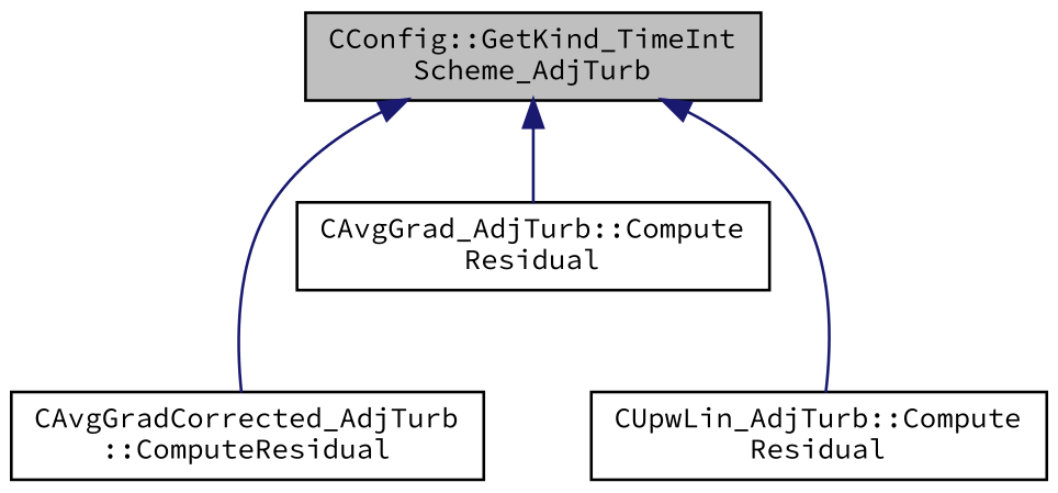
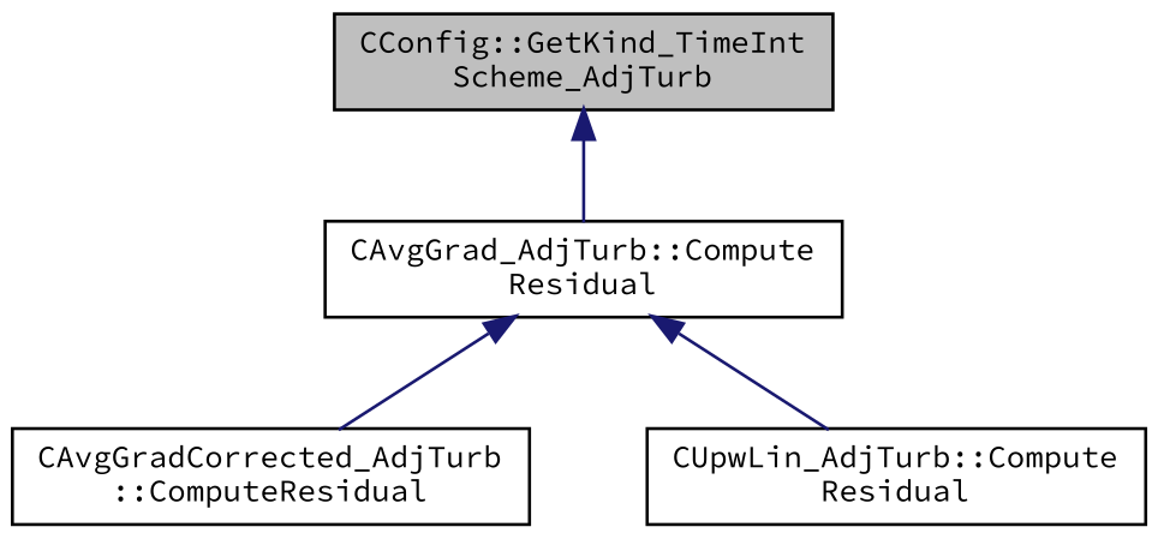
  digraph {
    fontname="Source Code Pro"
    rankdir=TB
    node [color=black fillcolor=white fontname="Source Code Pro" fontsize=10 shape=record style=filled]
    edge [color=midnightblue dir=back fontname="Source Code Pro" fontsize=10 labelfontname=Helvetica labelfontsize=10 style=solid]
    n1 [fillcolor=grey75 fontcolor=black height=0.2 label="CConfig::GetKind_TimeInt\lScheme_AdjTurb" width=0.4]
    n2 [height=0.2 label="CAvgGrad_AdjTurb::Compute\lResidual" width=0.4]
    n3 [height=0.2 label="CAvgGradCorrected_AdjTurb\l::ComputeResidual" width=0.4]
    n4 [height=0.2 label="CUpwLin_AdjTurb::Compute\lResidual" width=0.4]
    n1 -> n2
-   n1 -> n3
-   n1 -> n4
+   n2 -> n3
+   n2 -> n4
  }
